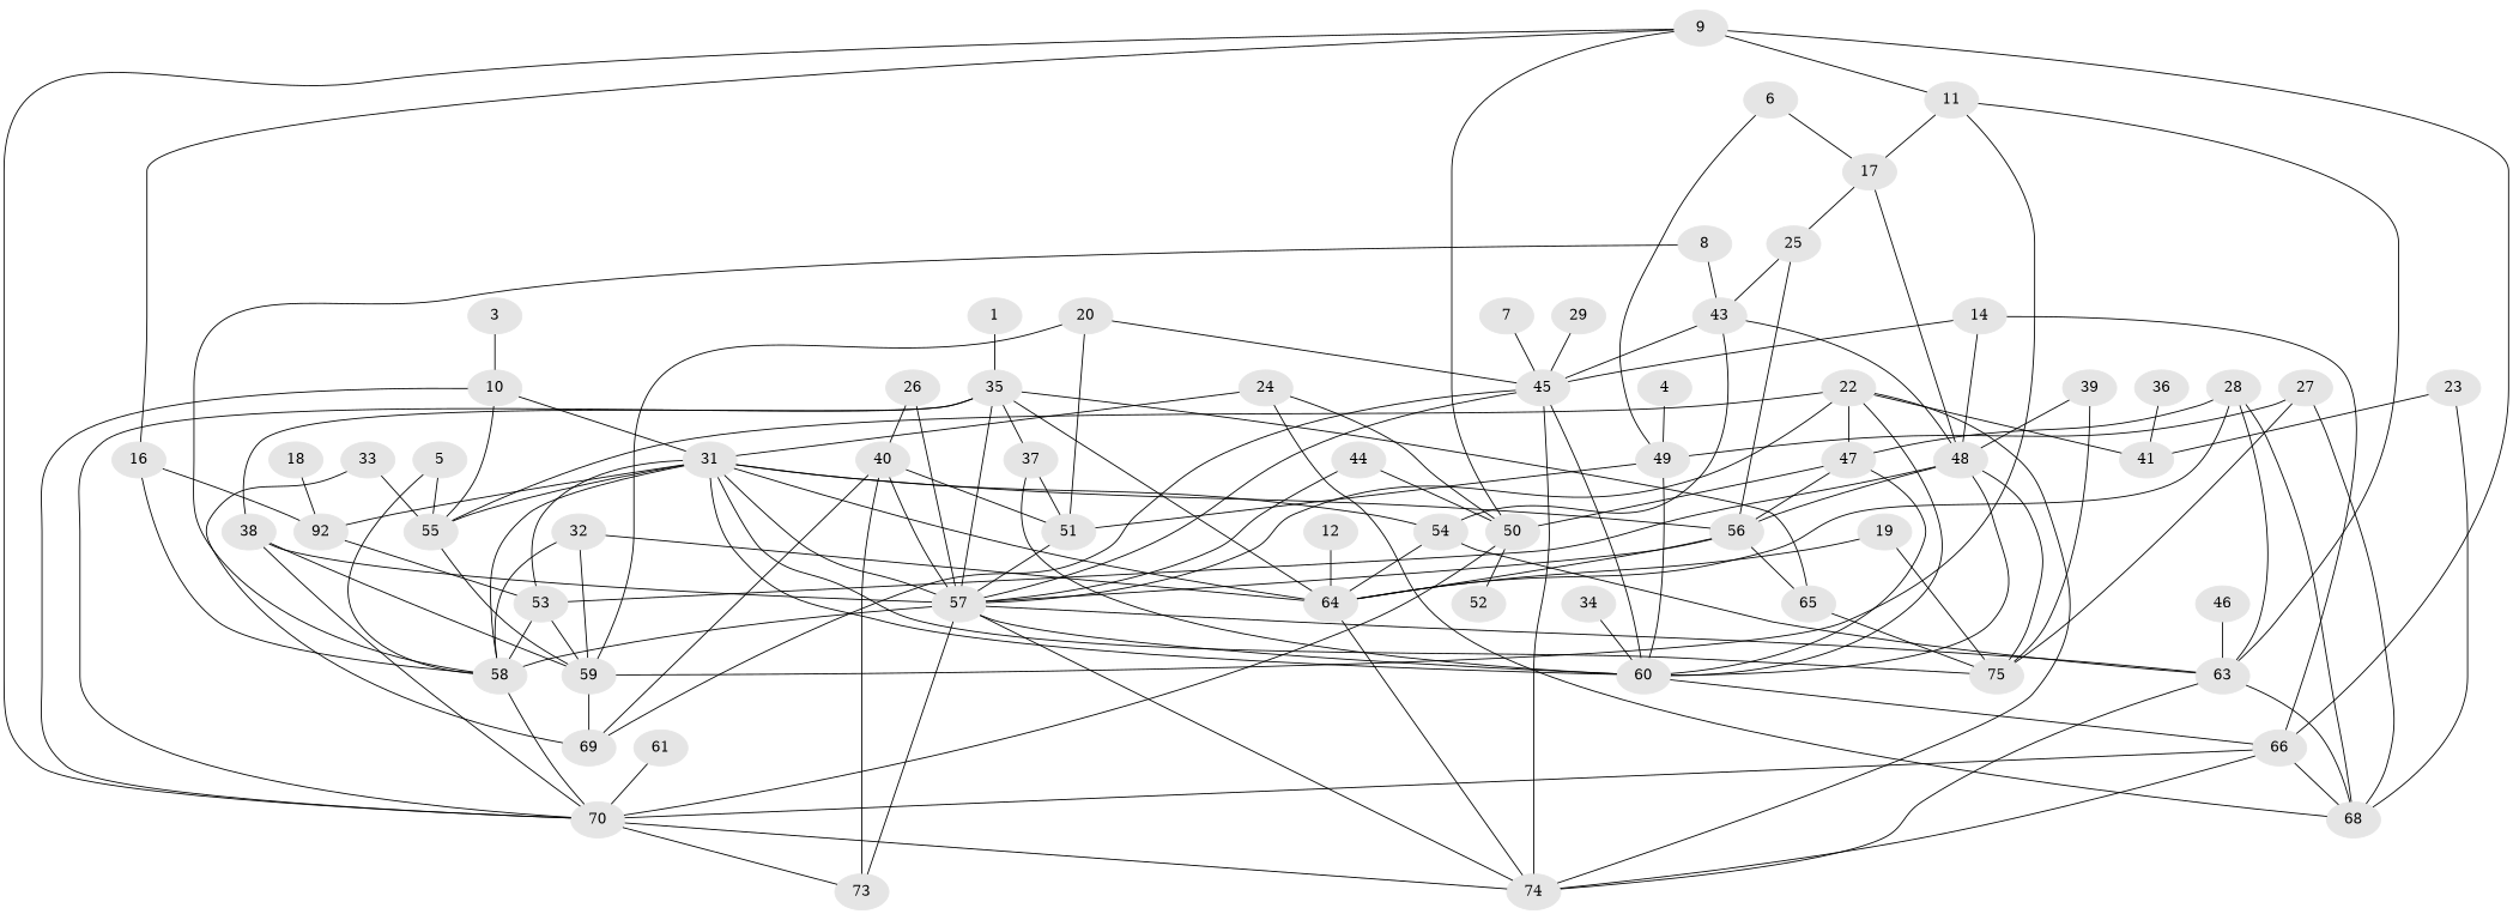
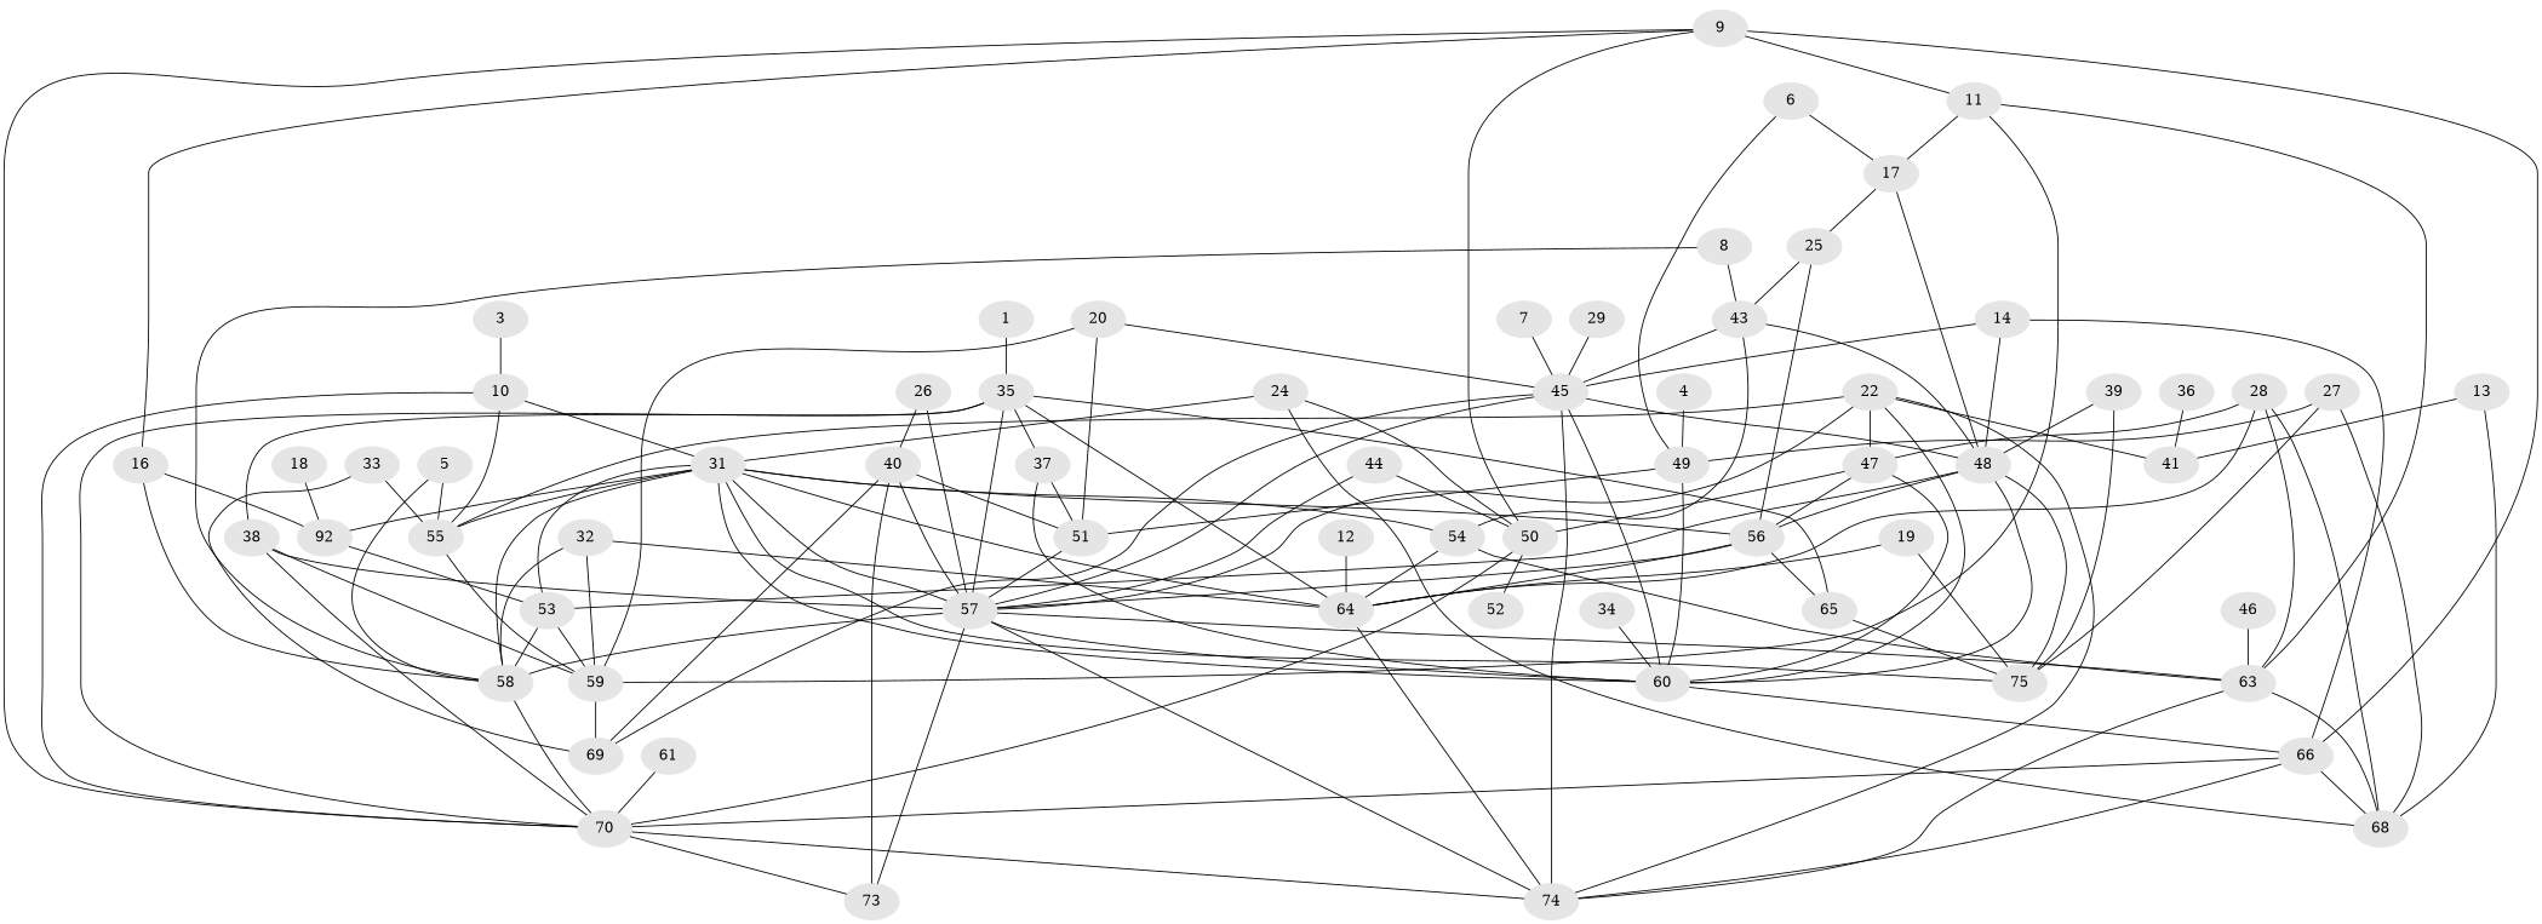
  graph {
    node [color=gray90 style=filled]
    edge [weight=1.0]
    1
    35
    70
    64
    57
    37
    38
    65
    3
    10
    55
    31
    4
    49
    51
    n16 [label=60]
    5
    58
    59
    6
    17
    48
    25
    7
    45
    74
    69
    8
    43
    54
    9
    11
    16
    50
    66
    63
    n37 [label=92]
    52
    68
    73
    75
    56
    53
    12
    14
    18
    19
    20
    22
    41
    47
-   23
+   23 [label=13]
    24
    26
    40
    27
    28
    29
    32
    33
    34
    36
    39
    44
    46
    61
    1 -- 35
    35 -- 70
    35 -- 64
    35 -- 57
    35 -- 37
    35 -- 38
    35 -- 65
    70 -- 74
    70 -- 73
    64 -- 74
    57 -- n16
    57 -- 58 [weight=3.0]
    57 -- 74
    57 -- 63
    57 -- 73
    37 -- 51
    37 -- n16
    38 -- 70
    38 -- 57
    38 -- 59
    65 -- 75
    3 -- 10
    10 -- 70
    10 -- 55
    10 -- 31
    55 -- 59
    31 -- 64
    31 -- 57
    31 -- 55
    31 -- n16 [weight=2.0]
    31 -- 58
    31 -- 54
    31 -- n37
    31 -- 75
    31 -- 56
    31 -- 53
    4 -- 49
    49 -- 51
    49 -- n16
    51 -- 57
    n16 -- 66
    5 -- 55
    5 -- 58
    58 -- 70
    59 -- 69
    6 -- 49
    6 -- 17
    17 -- 48
    17 -- 25
    48 -- n16
    48 -- 75
    48 -- 56
    48 -- 53
    25 -- 43
    25 -- 56
    7 -- 45
    45 -- 57
    45 -- n16
+   45 -- 48
    45 -- 74
    45 -- 69
    8 -- 58
    8 -- 43
    43 -- 48
    43 -- 45
    43 -- 54
    54 -- 64
    54 -- 63
    9 -- 70
    9 -- 11
    9 -- 16
    9 -- 50
    9 -- 66 [weight=2.0]
    11 -- 59
    11 -- 17
    11 -- 63
    16 -- 58
    16 -- n37
    50 -- 70
    50 -- 52
    66 -- 70
    66 -- 74
    66 -- 68
    63 -- 74
    63 -- 68
    n37 -- 53
    56 -- 64
    56 -- 57
    56 -- 65
    53 -- 58
    53 -- 59
    12 -- 64
    14 -- 48
    14 -- 45
    14 -- 66
    18 -- n37
    19 -- 64
    19 -- 75
    20 -- 51
    20 -- 59
    20 -- 45
    22 -- 57
    22 -- 55
    22 -- n16
    22 -- 74
    22 -- 41
    22 -- 47
    47 -- n16
    47 -- 50
    47 -- 56
    23 -- 68
    23 -- 41
    24 -- 31
    24 -- 50
    24 -- 68
    26 -- 57
    26 -- 40
    40 -- 57
    40 -- 51
    40 -- 69
    40 -- 73
    27 -- 49
    27 -- 68
    27 -- 75
    28 -- 64
    28 -- 63
    28 -- 68
    28 -- 47
    29 -- 45
    32 -- 64
    32 -- 58
    32 -- 59
    33 -- 55
    33 -- 69
    34 -- n16
    36 -- 41
    39 -- 48
    39 -- 75
    44 -- 57
    44 -- 50
    46 -- 63
    61 -- 70
  }
